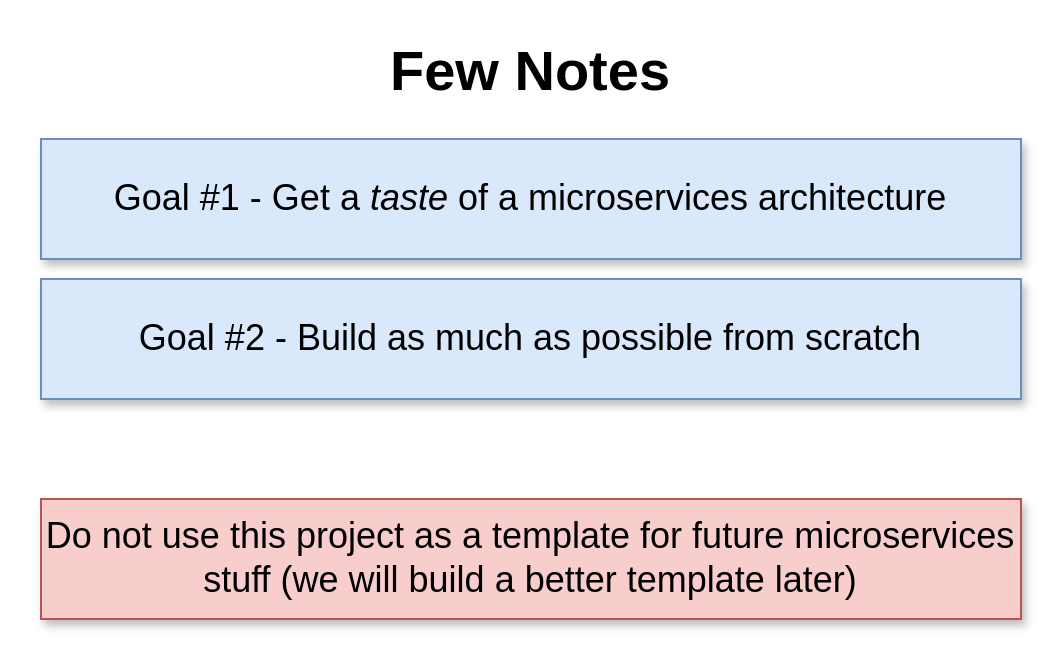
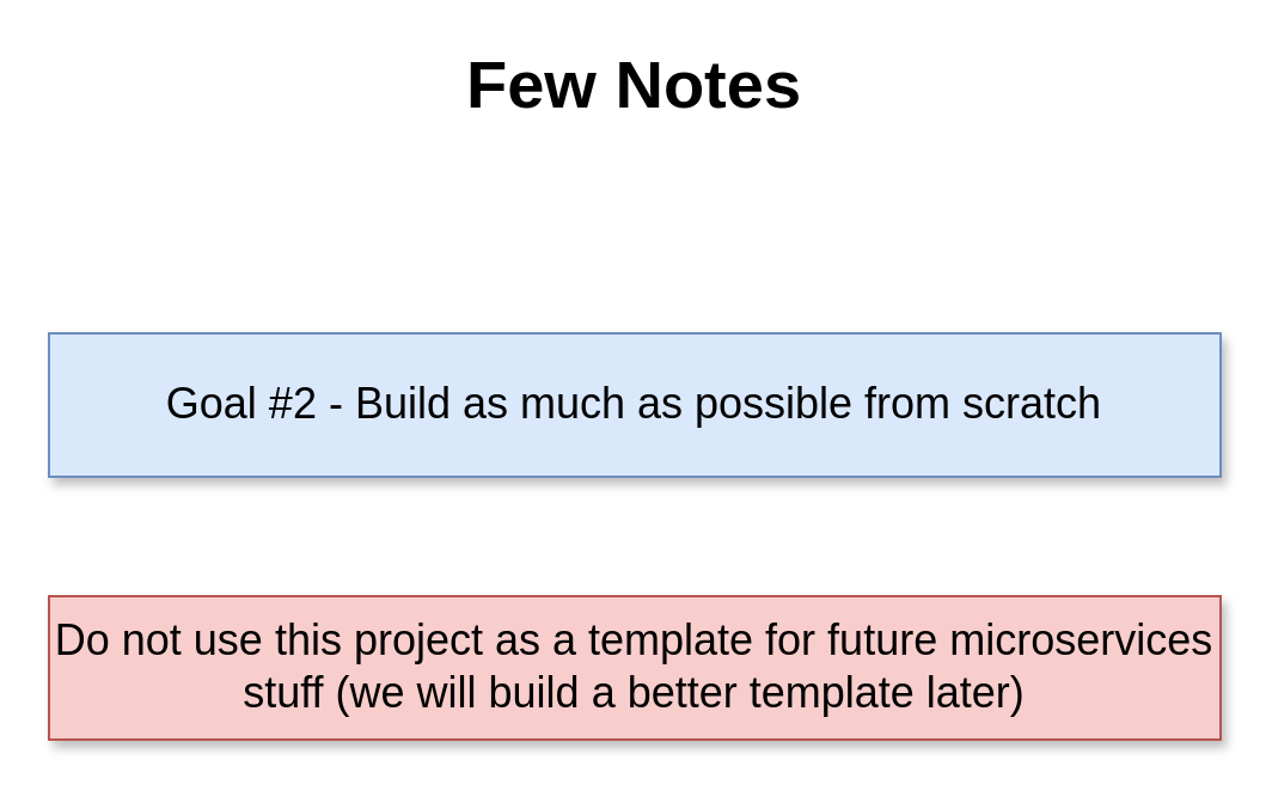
  <mxCell id="0" />
  <mxCell id="1" parent="0" />
  <mxCell id="2" value="Few Notes" style="text;html=1;strokeColor=none;fillColor=none;align=center;verticalAlign=middle;whiteSpace=wrap;rounded=0;fontSize=28;fontStyle=1" parent="1" vertex="1"><mxGeometry x="160" y="20" width="210" height="30" as="geometry" /></mxCell>
- <mxCell id="3" value="Goal #1 - Get a &lt;i style=&quot;font-size: 18px;&quot;&gt;taste&lt;/i&gt; of a microservices architecture" style="rounded=0;whiteSpace=wrap;html=1;fontSize=18;align=center;fillColor=#dae8fc;strokeColor=#6c8ebf;shadow=1;" parent="1" vertex="1"><mxGeometry x="20" y="69" width="490" height="60" as="geometry" /></mxCell>
  <mxCell id="4" value="Goal #2 - Build as much as possible from scratch" style="rounded=0;whiteSpace=wrap;html=1;fontSize=18;align=center;fillColor=#dae8fc;strokeColor=#6c8ebf;shadow=1;" parent="1" vertex="1"><mxGeometry x="20" y="139" width="490" height="60" as="geometry" /></mxCell>
  <mxCell id="5" value="Do not use this project as a template for future microservices stuff (we will build a better template later)" style="rounded=0;whiteSpace=wrap;html=1;fontSize=18;align=center;fillColor=#f8cecc;strokeColor=#b85450;shadow=1;" parent="1" vertex="1"><mxGeometry x="20" y="249" width="490" height="60" as="geometry" /></mxCell>
